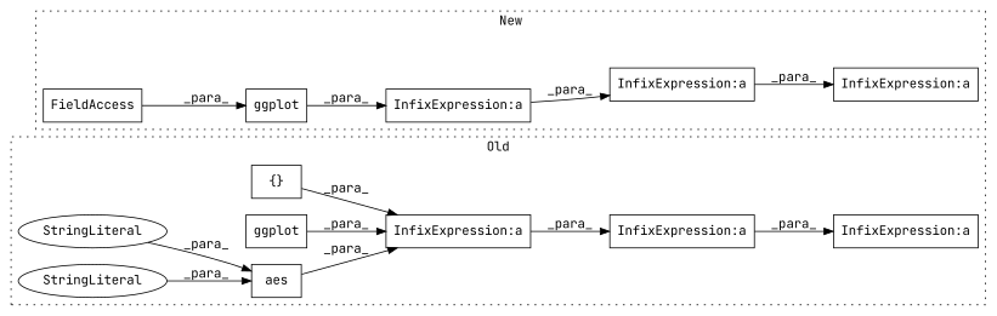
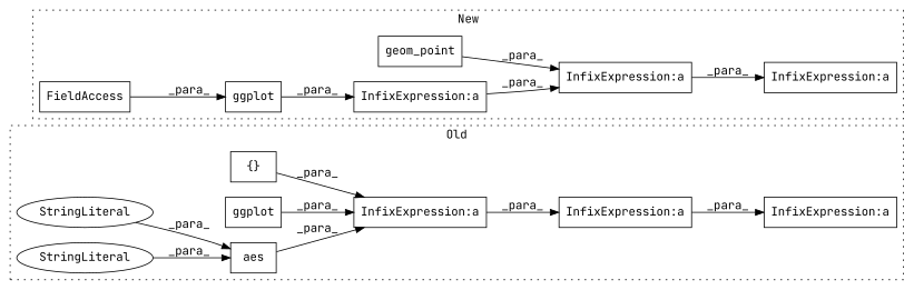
  digraph {
    rankdir=LR
    fontname="JetBrains Mono"
    node [a=27 l=3 shape=box fontname="JetBrains Mono"]
    edge [fontname="JetBrains Mono"]
    n1 [a=4 l="1,1" label="{}" s="901,906"]
    n2 [label="InfixExpression:a" s=985]
    n3 [label="InfixExpression:a" s=909]
    n4 [label="InfixExpression:a" s=837]
    n5 [a=32 l="7,1" label=ggplot s="792,805"]
    n6 [a=32 l="4,1" label=aes s="820,834"]
    n7 [a=45 l=4 label=StringLiteral s=824 shape=ellipse]
    n8 [a=45 l=5 label=StringLiteral s=829 shape=ellipse]
+   n9 [a=32 l=12 label=geom_point s=957]
    n10 [label="InfixExpression:a" s=989]
    n11 [label="InfixExpression:a" s=970]
    n12 [label="InfixExpression:a" s=921]
    n13 [a=32 l="7,1" label=ggplot s="898,920"]
    n14 [a=22 l=2 label=FieldAccess s=905]
    subgraph cluster_1 {
      label=Old
      style=dotted
      n1
      n2
      n3
      n4
      n5
      n6
      n7
      n8
    }
    subgraph cluster_2 {
      label=New
      style=dotted
+     n9
      n10
      n11
      n12
      n13
      n14
    }
    n1 -> n4 [label=_para_]
    n3 -> n2 [label=_para_]
    n4 -> n3 [label=_para_]
    n5 -> n4 [label=_para_]
    n6 -> n4 [label=_para_]
    n7 -> n6 [label=_para_]
    n8 -> n6 [label=_para_]
+   n9 -> n11 [label=_para_]
    n11 -> n10 [label=_para_]
    n12 -> n11 [label=_para_]
    n13 -> n12 [label=_para_]
    n14 -> n13 [label=_para_]
  }
